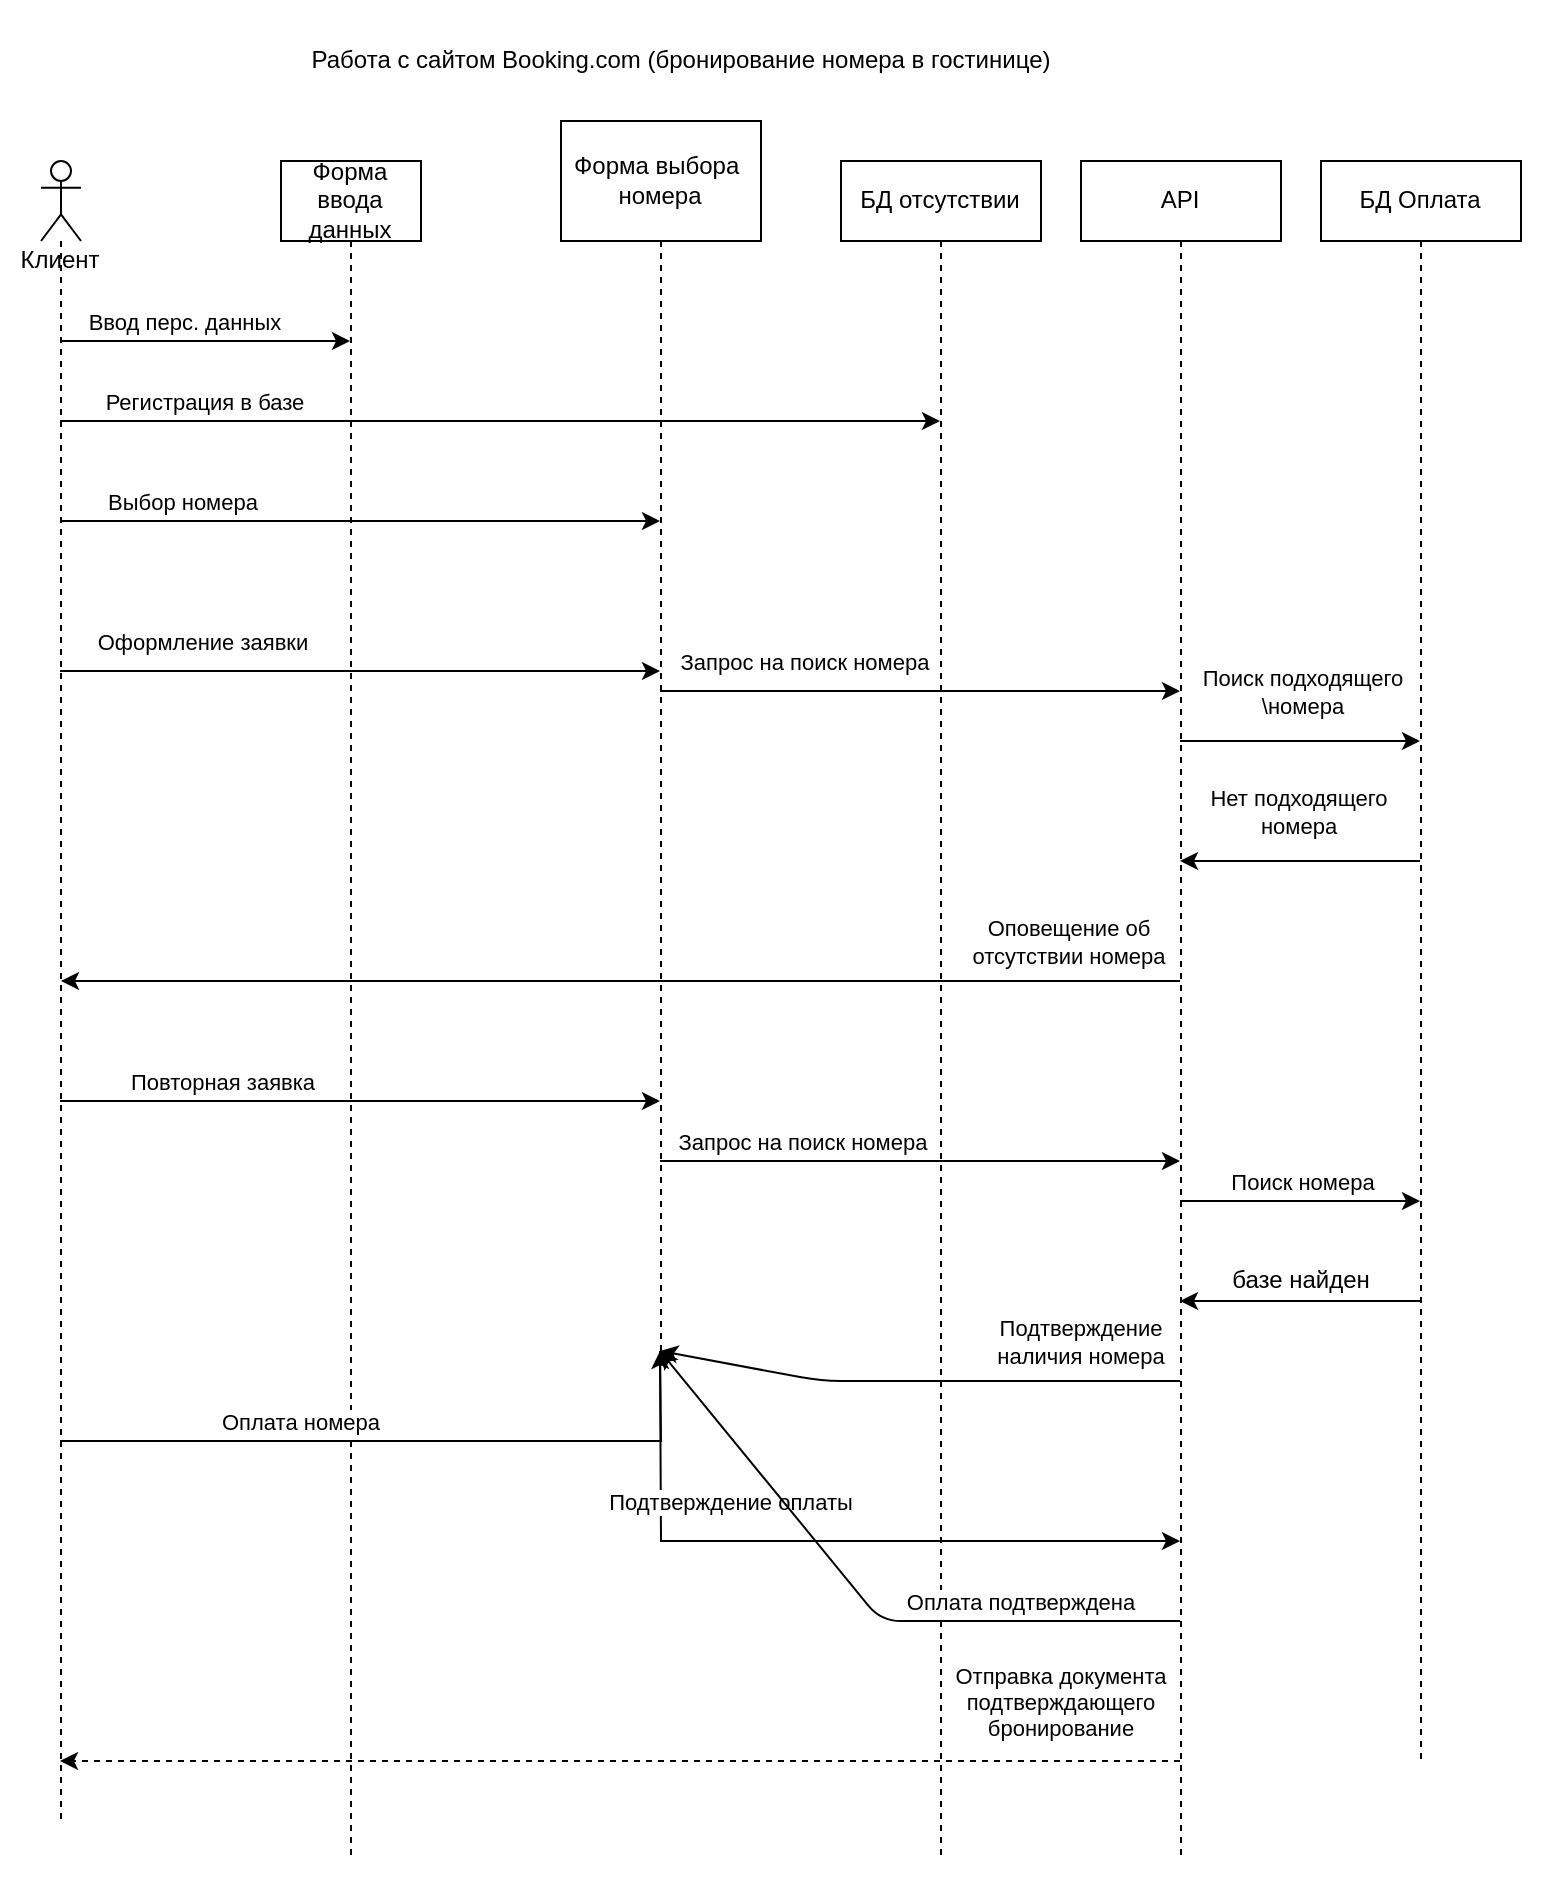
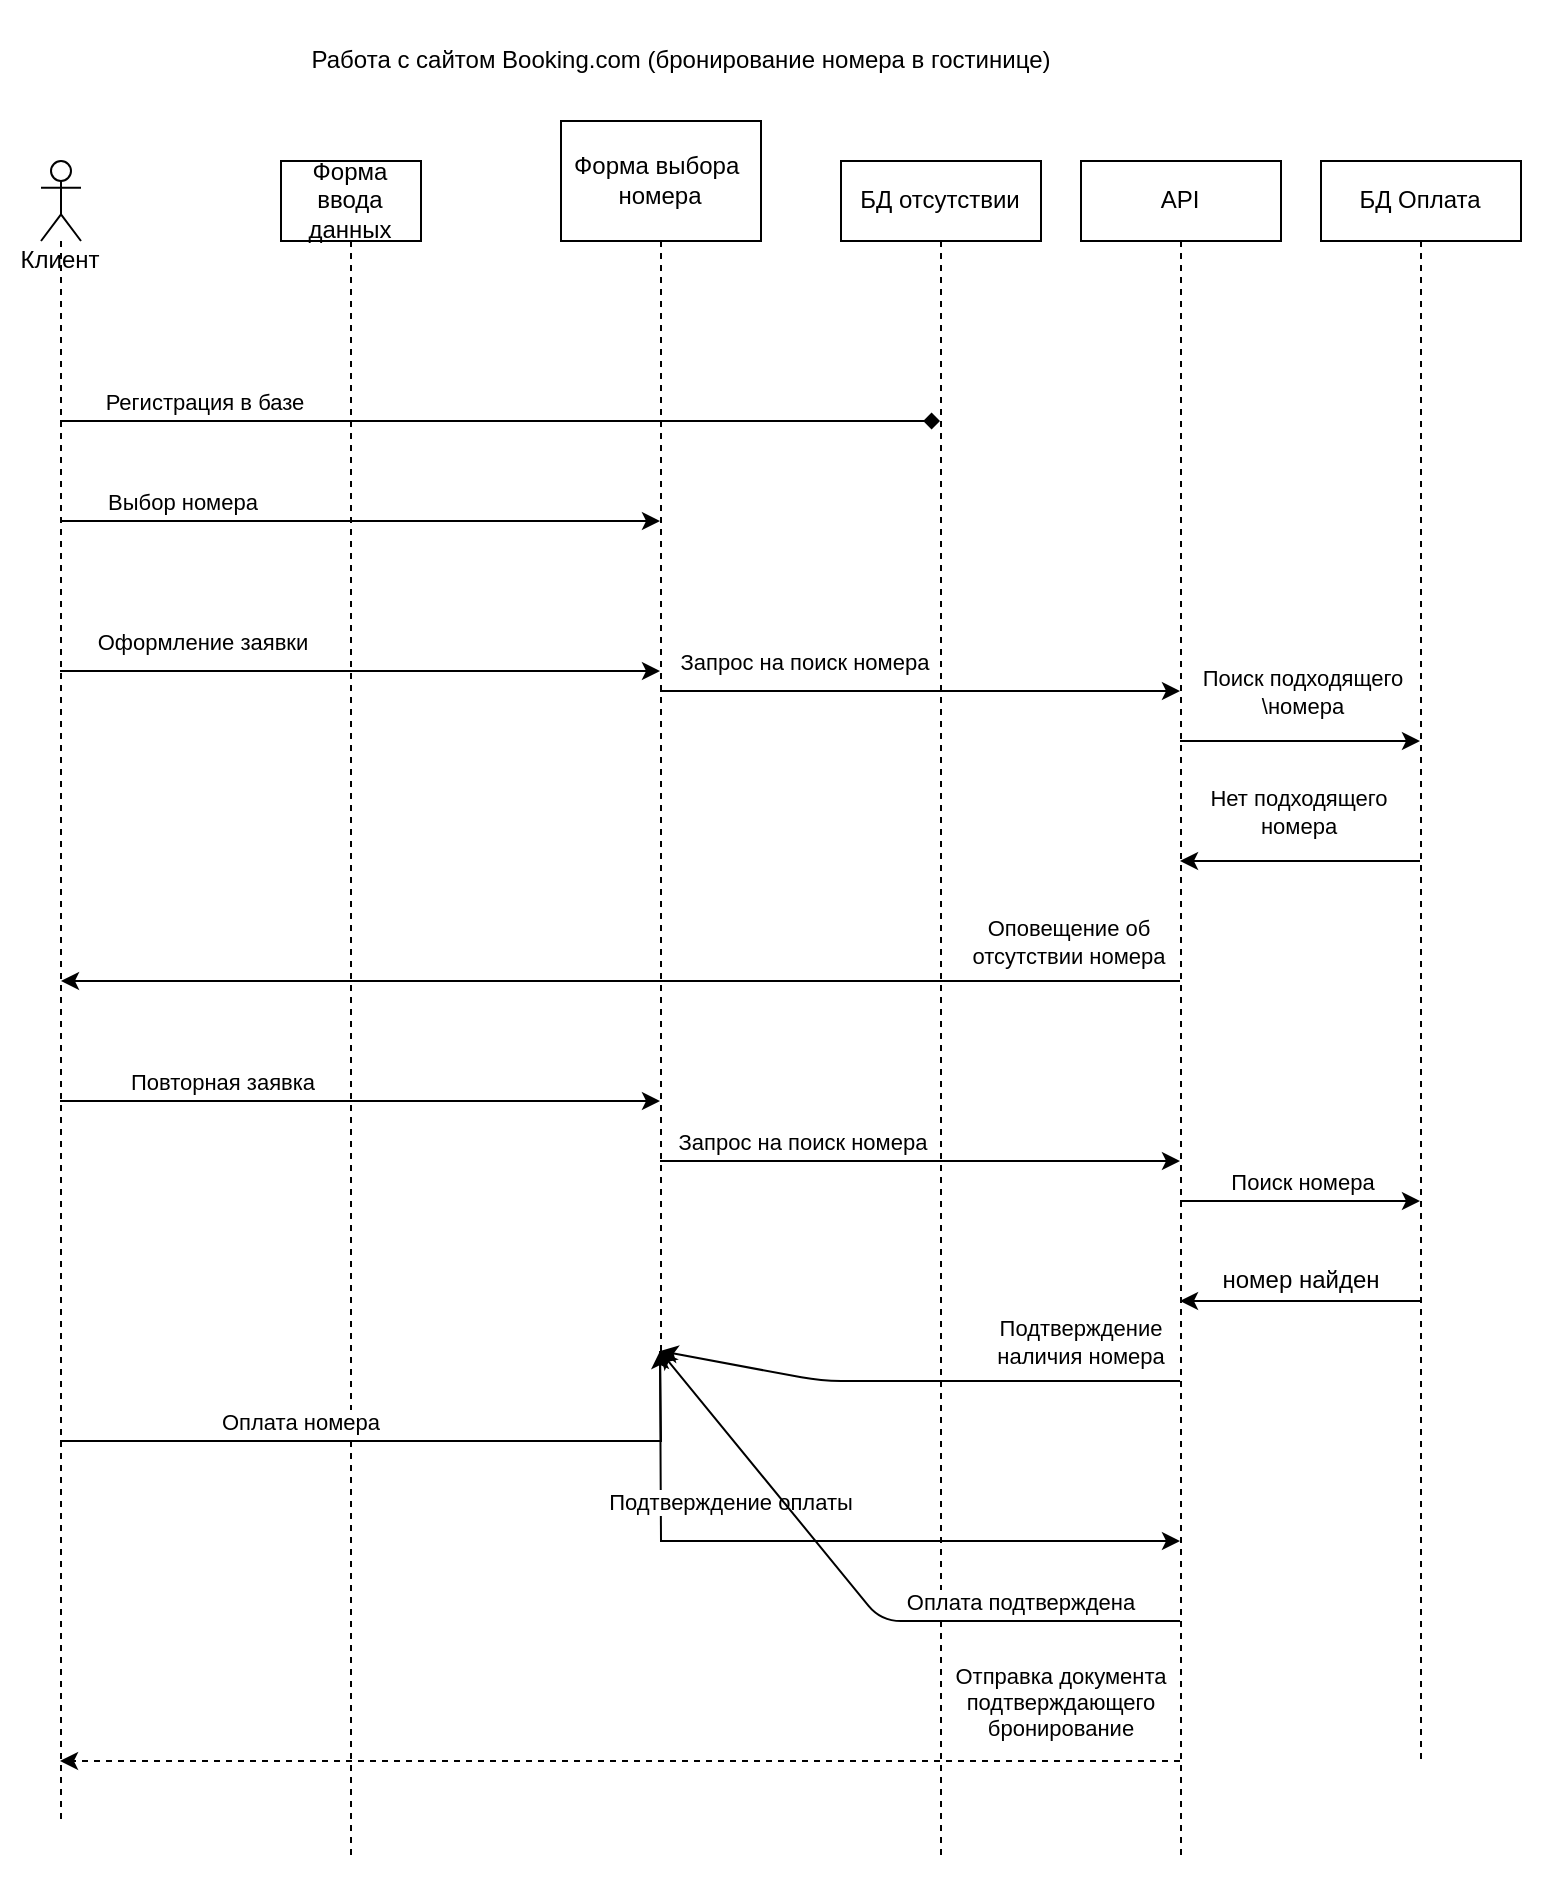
  <mxCell id="0" />
  <mxCell id="1" parent="0" />
  <mxCell id="2" value="Работа с сайтом Booking.com (бронирование номера в гостинице)" style="text;html=1;align=center;verticalAlign=middle;resizable=0;points=[];autosize=1;" vertex="1" parent="1"><mxGeometry x="150" width="380" height="20" as="geometry" y="20" /></mxCell>
  <mxCell id="3" value="Форма ввода данных" style="shape=umlLifeline;perimeter=lifelinePerimeter;whiteSpace=wrap;html=1;container=1;collapsible=0;recursiveResize=0;outlineConnect=0;" vertex="1" parent="1"><mxGeometry x="140" y="80" width="70" height="850" as="geometry" /></mxCell>
- <mxCell id="4" value="" style="edgeStyle=orthogonalEdgeStyle;rounded=0;orthogonalLoop=1;jettySize=auto;html=1;" edge="1" parent="1" source="16" target="3"><mxGeometry relative="1" as="geometry"><Array as="points"><mxPoint x="130" y="170" /><mxPoint x="130" y="170" /></Array></mxGeometry></mxCell>
- <mxCell id="5" value="Ввод перс. данных" style="edgeLabel;html=1;align=center;verticalAlign=middle;resizable=0;points=[];" vertex="1" connectable="0" parent="4"><mxGeometry x="-0.144" y="-4" relative="1" as="geometry"><mxPoint y="-14" as="offset" /></mxGeometry></mxCell>
- <mxCell id="6" style="edgeStyle=orthogonalEdgeStyle;rounded=0;orthogonalLoop=1;jettySize=auto;html=1;" edge="1" parent="1" source="16" target="24"><mxGeometry relative="1" as="geometry"><Array as="points"><mxPoint x="240" y="210" /><mxPoint x="240" y="210" /></Array></mxGeometry></mxCell>
+ <mxCell id="6" style="edgeStyle=orthogonalEdgeStyle;rounded=0;orthogonalLoop=1;jettySize=auto;html=1;endArrow=diamond;" edge="1" parent="1" source="16" target="24"><mxGeometry relative="1" as="geometry"><Array as="points"><mxPoint x="240" y="210" /><mxPoint x="240" y="210" /></Array></mxGeometry></mxCell>
  <mxCell id="7" value="Регистрация в базе&lt;br&gt;" style="edgeLabel;html=1;align=center;verticalAlign=middle;resizable=0;points=[];" vertex="1" connectable="0" parent="6"><mxGeometry x="0.089" y="-2" relative="1" as="geometry"><mxPoint x="-168.5" y="-12" as="offset" /></mxGeometry></mxCell>
  <mxCell id="8" value="" style="edgeStyle=orthogonalEdgeStyle;rounded=0;orthogonalLoop=1;jettySize=auto;html=1;" edge="1" parent="1" source="16" target="23"><mxGeometry relative="1" as="geometry"><Array as="points"><mxPoint x="240" y="260" /><mxPoint x="240" y="260" /></Array></mxGeometry></mxCell>
  <mxCell id="9" value="Выбор номера" style="edgeLabel;html=1;align=center;verticalAlign=middle;resizable=0;points=[];" vertex="1" connectable="0" parent="8"><mxGeometry x="0.177" y="-2" relative="1" as="geometry"><mxPoint x="-116.5" y="-12" as="offset" /></mxGeometry></mxCell>
  <mxCell id="10" value="" style="edgeStyle=orthogonalEdgeStyle;rounded=0;orthogonalLoop=1;jettySize=auto;html=1;" edge="1" parent="1" source="16" target="23"><mxGeometry relative="1" as="geometry"><Array as="points"><mxPoint x="90" y="335" /><mxPoint x="90" y="335" /></Array></mxGeometry></mxCell>
  <mxCell id="11" value="Оформление заявки" style="edgeLabel;html=1;align=center;verticalAlign=middle;resizable=0;points=[];" vertex="1" connectable="0" parent="10"><mxGeometry x="-0.383" y="1" relative="1" as="geometry"><mxPoint x="-22.5" y="-14" as="offset" /></mxGeometry></mxCell>
  <mxCell id="12" value="" style="edgeStyle=orthogonalEdgeStyle;rounded=0;orthogonalLoop=1;jettySize=auto;html=1;" edge="1" parent="1" source="16" target="23"><mxGeometry relative="1" as="geometry"><Array as="points"><mxPoint x="60" y="550" /><mxPoint x="60" y="550" /></Array></mxGeometry></mxCell>
  <mxCell id="13" value="Повторная заявка" style="edgeLabel;html=1;align=center;verticalAlign=middle;resizable=0;points=[];" vertex="1" connectable="0" parent="12"><mxGeometry x="-0.216" y="2" relative="1" as="geometry"><mxPoint x="-37.5" y="-8" as="offset" /></mxGeometry></mxCell>
  <mxCell id="14" value="" style="edgeStyle=orthogonalEdgeStyle;rounded=0;orthogonalLoop=1;jettySize=auto;html=1;" edge="1" parent="1" source="16" target="23"><mxGeometry relative="1" as="geometry"><Array as="points"><mxPoint x="190" y="720" /><mxPoint x="190" y="720" /></Array></mxGeometry></mxCell>
  <mxCell id="15" value="Оплата номера" style="edgeLabel;html=1;align=center;verticalAlign=middle;resizable=0;points=[];" vertex="1" connectable="0" parent="14"><mxGeometry x="-0.15" y="-4" relative="1" as="geometry"><mxPoint x="-27.5" y="-14" as="offset" /></mxGeometry></mxCell>
  <mxCell id="16" value="Клиент" style="shape=umlLifeline;participant=umlActor;perimeter=lifelinePerimeter;whiteSpace=wrap;html=1;container=1;collapsible=0;recursiveResize=0;verticalAlign=top;spacingTop=36;outlineConnect=0;align=center;" vertex="1" parent="1"><mxGeometry x="20" y="80" width="20" height="830" as="geometry" /></mxCell>
  <mxCell id="17" value="" style="edgeStyle=orthogonalEdgeStyle;rounded=0;orthogonalLoop=1;jettySize=auto;html=1;" edge="1" parent="1" source="23" target="30"><mxGeometry relative="1" as="geometry"><Array as="points"><mxPoint x="420" y="345" /><mxPoint x="420" y="345" /></Array></mxGeometry></mxCell>
  <mxCell id="18" value="Запрос на поиск номера" style="edgeLabel;html=1;align=center;verticalAlign=middle;resizable=0;points=[];" vertex="1" connectable="0" parent="17"><mxGeometry x="-0.196" y="1" relative="1" as="geometry"><mxPoint x="-33.5" y="-14" as="offset" /></mxGeometry></mxCell>
  <mxCell id="19" style="edgeStyle=orthogonalEdgeStyle;rounded=0;orthogonalLoop=1;jettySize=auto;html=1;" edge="1" parent="1" source="23" target="30"><mxGeometry relative="1" as="geometry"><Array as="points"><mxPoint x="500" y="580" /><mxPoint x="500" y="580" /></Array></mxGeometry></mxCell>
  <mxCell id="20" value="Запрос на поиск номера" style="edgeLabel;html=1;align=center;verticalAlign=middle;resizable=0;points=[];" vertex="1" connectable="0" parent="19"><mxGeometry x="0.358" y="1" relative="1" as="geometry"><mxPoint x="-106.5" y="-9" as="offset" /></mxGeometry></mxCell>
  <mxCell id="21" value="" style="edgeStyle=orthogonalEdgeStyle;rounded=0;orthogonalLoop=1;jettySize=auto;html=1;" edge="1" parent="1" source="23" target="30"><mxGeometry relative="1" as="geometry"><Array as="points"><mxPoint x="530" y="770" /><mxPoint x="530" y="770" /></Array></mxGeometry></mxCell>
  <mxCell id="22" value="Подтверждение оплаты" style="edgeLabel;html=1;align=center;verticalAlign=middle;resizable=0;points=[];" vertex="1" connectable="0" parent="21"><mxGeometry x="0.25" relative="1" as="geometry"><mxPoint x="-92.5" y="-20" as="offset" /></mxGeometry></mxCell>
  <mxCell id="23" value="&lt;span&gt;Форма выбора&amp;nbsp;&lt;/span&gt;&lt;br&gt;&lt;span&gt;номера&lt;/span&gt;" style="shape=umlLifeline;perimeter=lifelinePerimeter;whiteSpace=wrap;html=1;container=1;collapsible=0;recursiveResize=0;outlineConnect=0;size=60;" vertex="1" parent="1"><mxGeometry x="280" y="60" width="100" height="615" as="geometry" /></mxCell>
  <mxCell id="24" value="БД отсутствии" style="shape=umlLifeline;perimeter=lifelinePerimeter;whiteSpace=wrap;html=1;container=1;collapsible=0;recursiveResize=0;outlineConnect=0;" vertex="1" parent="1"><mxGeometry x="420" y="80" width="100" height="850" as="geometry" /></mxCell>
  <mxCell id="25" value="БД Оплата" style="shape=umlLifeline;perimeter=lifelinePerimeter;whiteSpace=wrap;html=1;container=1;collapsible=0;recursiveResize=0;outlineConnect=0;" vertex="1" parent="1"><mxGeometry x="660" y="80" width="100" height="800" as="geometry" /></mxCell>
  <mxCell id="26" value="" style="edgeStyle=orthogonalEdgeStyle;rounded=0;orthogonalLoop=1;jettySize=auto;html=1;" edge="1" parent="1" source="30" target="25"><mxGeometry relative="1" as="geometry"><Array as="points"><mxPoint x="650" y="370" /><mxPoint x="650" y="370" /></Array></mxGeometry></mxCell>
  <mxCell id="27" value="Поиск подходящего &lt;br&gt;\номера" style="edgeLabel;html=1;align=center;verticalAlign=middle;resizable=0;points=[];" vertex="1" connectable="0" parent="26"><mxGeometry x="0.381" y="-5" relative="1" as="geometry"><mxPoint x="-22.5" y="-30" as="offset" /></mxGeometry></mxCell>
  <mxCell id="28" style="edgeStyle=orthogonalEdgeStyle;rounded=0;orthogonalLoop=1;jettySize=auto;html=1;" edge="1" parent="1" source="30" target="25"><mxGeometry relative="1" as="geometry"><Array as="points"><mxPoint x="650" y="600" /><mxPoint x="650" y="600" /></Array></mxGeometry></mxCell>
  <mxCell id="29" value="Поиск номера" style="edgeLabel;html=1;align=center;verticalAlign=middle;resizable=0;points=[];" vertex="1" connectable="0" parent="28"><mxGeometry x="0.175" y="-5" relative="1" as="geometry"><mxPoint x="-10.5" y="-15" as="offset" /></mxGeometry></mxCell>
  <mxCell id="30" value="API" style="shape=umlLifeline;perimeter=lifelinePerimeter;whiteSpace=wrap;html=1;container=1;collapsible=0;recursiveResize=0;outlineConnect=0;" vertex="1" parent="1"><mxGeometry x="540" y="80" width="100" height="850" as="geometry" /></mxCell>
  <mxCell id="31" value="" style="endArrow=classic;html=1;" edge="1" parent="1" source="25" target="30"><mxGeometry width="50" height="50" relative="1" as="geometry"><mxPoint x="420" y="490" as="sourcePoint" /><mxPoint x="470" y="440" as="targetPoint" /><Array as="points"><mxPoint x="690" y="430" /><mxPoint x="650" y="430" /><mxPoint x="610" y="430" /></Array></mxGeometry></mxCell>
  <mxCell id="32" value="Нет подходящего &lt;br&gt;номера" style="edgeLabel;html=1;align=center;verticalAlign=middle;resizable=0;points=[];" vertex="1" connectable="0" parent="31"><mxGeometry x="0.025" relative="1" as="geometry"><mxPoint y="-25" as="offset" /></mxGeometry></mxCell>
  <mxCell id="33" value="" style="endArrow=classic;html=1;" edge="1" parent="1" source="30"><mxGeometry width="50" height="50" relative="1" as="geometry"><mxPoint x="420" y="590" as="sourcePoint" /><mxPoint x="30" y="490" as="targetPoint" /></mxGeometry></mxCell>
  <mxCell id="34" value="Оповещение об &lt;br&gt;отсутствии номера" style="edgeLabel;html=1;align=center;verticalAlign=middle;resizable=0;points=[];" vertex="1" connectable="0" parent="33"><mxGeometry x="-0.66" y="5" relative="1" as="geometry"><mxPoint x="38.5" y="-25" as="offset" /></mxGeometry></mxCell>
  <mxCell id="35" value="" style="endArrow=classic;html=1;" edge="1" parent="1" source="25" target="30"><mxGeometry width="50" height="50" relative="1" as="geometry"><mxPoint x="420" y="780" as="sourcePoint" /><mxPoint x="650" y="660" as="targetPoint" /><Array as="points"><mxPoint x="690" y="650" /><mxPoint x="660" y="650" /></Array></mxGeometry></mxCell>
- <mxCell id="36" value="базе найден" style="text;html=1;align=center;verticalAlign=middle;resizable=0;points=[];autosize=1;" vertex="1" parent="1"><mxGeometry x="605" y="630" width="90" height="20" as="geometry" /></mxCell>
+ <mxCell id="36" value="номер найден" style="text;html=1;align=center;verticalAlign=middle;resizable=0;points=[];autosize=1;" vertex="1" parent="1"><mxGeometry x="605" y="630" width="90" height="20" as="geometry" /></mxCell>
  <mxCell id="37" value="" style="endArrow=classic;html=1;" edge="1" parent="1" source="30" target="23"><mxGeometry width="50" height="50" relative="1" as="geometry"><mxPoint x="520" y="800" as="sourcePoint" /><mxPoint x="330" y="730" as="targetPoint" /><Array as="points"><mxPoint x="410" y="690" /></Array></mxGeometry></mxCell>
  <mxCell id="38" value="Подтверждение &lt;br&gt;наличия номера" style="edgeLabel;html=1;align=center;verticalAlign=middle;resizable=0;points=[];" vertex="1" connectable="0" parent="37"><mxGeometry x="0.191" relative="1" as="geometry"><mxPoint x="105.5" y="-20" as="offset" /></mxGeometry></mxCell>
  <mxCell id="39" value="" style="endArrow=classic;html=1;" edge="1" parent="1" source="30" target="23"><mxGeometry width="50" height="50" relative="1" as="geometry"><mxPoint x="420" y="770" as="sourcePoint" /><mxPoint x="390" y="810" as="targetPoint" /><Array as="points"><mxPoint x="440" y="810" /></Array></mxGeometry></mxCell>
  <mxCell id="40" value="Оплата подтверждена" style="edgeLabel;html=1;align=center;verticalAlign=middle;resizable=0;points=[];" vertex="1" connectable="0" parent="39"><mxGeometry x="-0.353" y="3" relative="1" as="geometry"><mxPoint x="24.5" y="-13" as="offset" /></mxGeometry></mxCell>
  <mxCell id="41" value="" style="endArrow=classic;html=1;dashed=1;" edge="1" parent="1" source="30" target="16"><mxGeometry width="50" height="50" relative="1" as="geometry"><mxPoint x="420" y="870" as="sourcePoint" /><mxPoint x="-10" y="820" as="targetPoint" /><Array as="points"><mxPoint x="290" y="880" /></Array></mxGeometry></mxCell>
  <mxCell id="42" value="Отправка документа&lt;br&gt;подтверждающего &lt;br&gt;бронирование" style="edgeLabel;html=1;align=center;verticalAlign=middle;resizable=0;points=[];" vertex="1" connectable="0" parent="41"><mxGeometry x="-0.766" y="3" relative="1" as="geometry"><mxPoint x="5.5" y="-33" as="offset" /></mxGeometry></mxCell>
